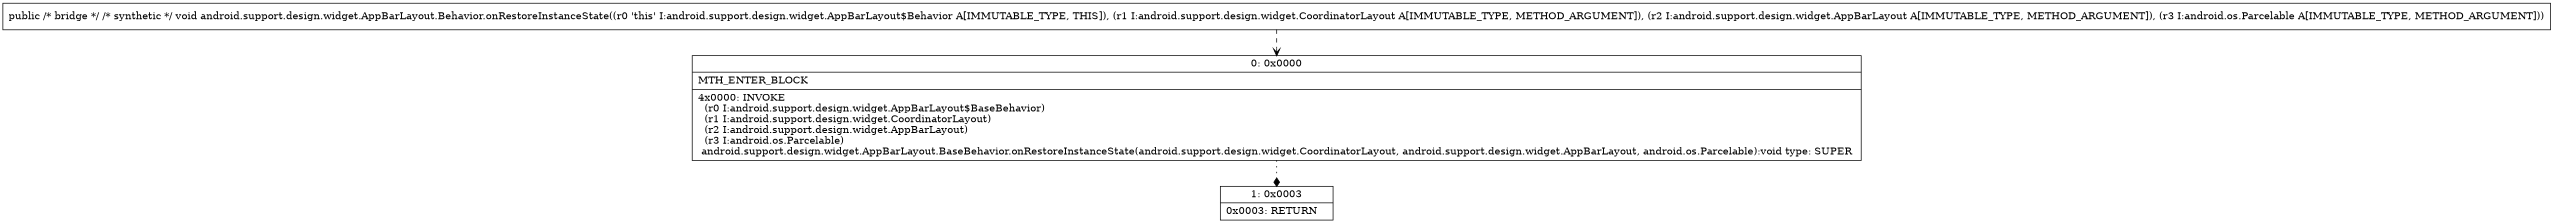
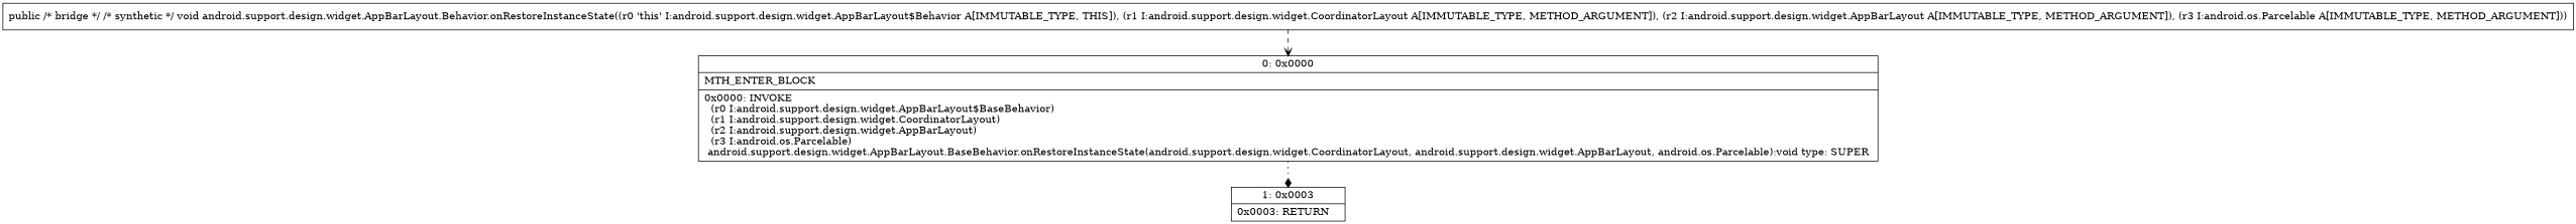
  digraph {
    node [shape=record]
-   n1 [label="{0\:\ 0x0000|MTH_ENTER_BLOCK\l|4x0000: INVOKE  \l  (r0 I:android.support.design.widget.AppBarLayout$BaseBehavior)\l  (r1 I:android.support.design.widget.CoordinatorLayout)\l  (r2 I:android.support.design.widget.AppBarLayout)\l  (r3 I:android.os.Parcelable)\l android.support.design.widget.AppBarLayout.BaseBehavior.onRestoreInstanceState(android.support.design.widget.CoordinatorLayout, android.support.design.widget.AppBarLayout, android.os.Parcelable):void type: SUPER \l}"]
+   n1 [label="{0\:\ 0x0000|MTH_ENTER_BLOCK\l|0x0000: INVOKE  \l  (r0 I:android.support.design.widget.AppBarLayout$BaseBehavior)\l  (r1 I:android.support.design.widget.CoordinatorLayout)\l  (r2 I:android.support.design.widget.AppBarLayout)\l  (r3 I:android.os.Parcelable)\l android.support.design.widget.AppBarLayout.BaseBehavior.onRestoreInstanceState(android.support.design.widget.CoordinatorLayout, android.support.design.widget.AppBarLayout, android.os.Parcelable):void type: SUPER \l}"]
    n2 [label="{1\:\ 0x0003|0x0003: RETURN   \l}"]
    n3 [label="{public \/* bridge *\/ \/* synthetic *\/ void android.support.design.widget.AppBarLayout.Behavior.onRestoreInstanceState((r0 'this' I:android.support.design.widget.AppBarLayout$Behavior A[IMMUTABLE_TYPE, THIS]), (r1 I:android.support.design.widget.CoordinatorLayout A[IMMUTABLE_TYPE, METHOD_ARGUMENT]), (r2 I:android.support.design.widget.AppBarLayout A[IMMUTABLE_TYPE, METHOD_ARGUMENT]), (r3 I:android.os.Parcelable A[IMMUTABLE_TYPE, METHOD_ARGUMENT])) }"]
    n1 -> n2 [style=dotted arrowhead=diamond]
    n3 -> n1 [style=dashed arrowhead=vee]
  }
